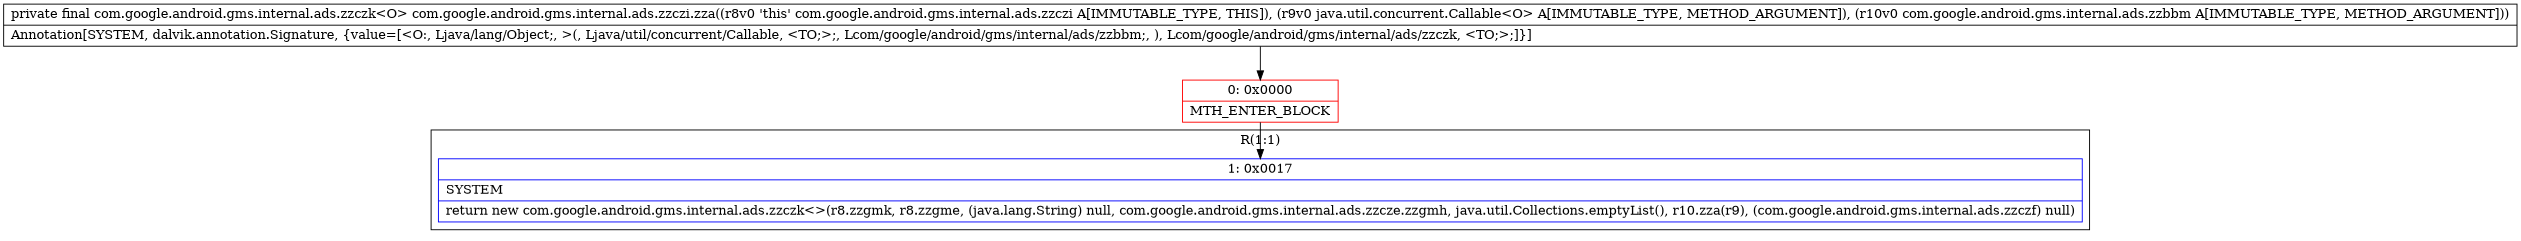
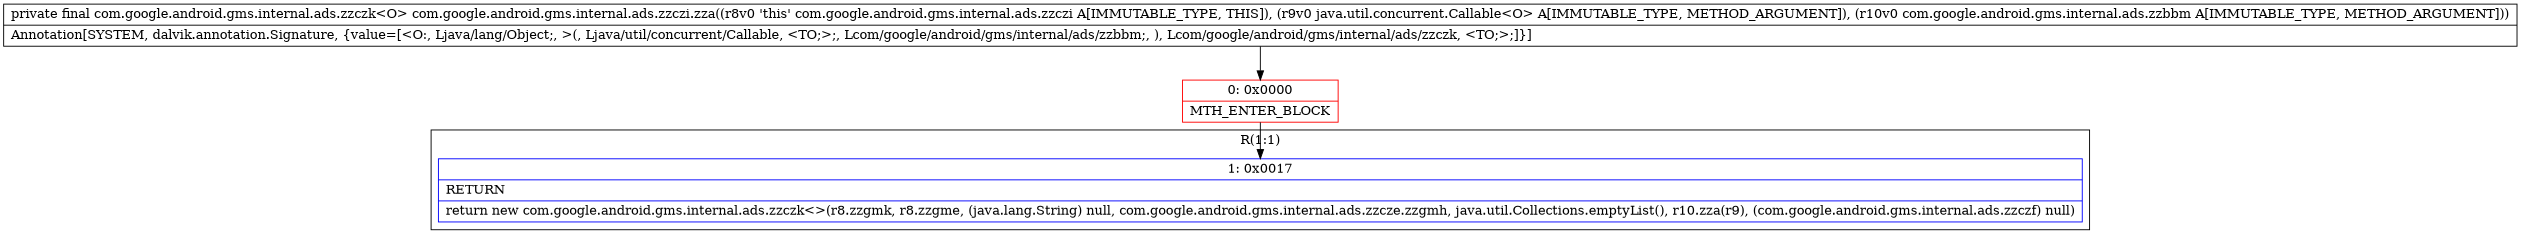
  digraph {
    node [shape=record]
-   n1 [color=blue label="{1\:\ 0x0017|SYSTEM\l|return new com.google.android.gms.internal.ads.zzczk\<\>(r8.zzgmk, r8.zzgme, (java.lang.String) null, com.google.android.gms.internal.ads.zzcze.zzgmh, java.util.Collections.emptyList(), r10.zza(r9), (com.google.android.gms.internal.ads.zzczf) null)\l}"]
+   n1 [color=blue label="{1\:\ 0x0017|RETURN\l|return new com.google.android.gms.internal.ads.zzczk\<\>(r8.zzgmk, r8.zzgme, (java.lang.String) null, com.google.android.gms.internal.ads.zzcze.zzgmh, java.util.Collections.emptyList(), r10.zza(r9), (com.google.android.gms.internal.ads.zzczf) null)\l}"]
    n2 [color=red label="{0\:\ 0x0000|MTH_ENTER_BLOCK\l}"]
    n3 [label="{private final com.google.android.gms.internal.ads.zzczk\<O\> com.google.android.gms.internal.ads.zzczi.zza((r8v0 'this' com.google.android.gms.internal.ads.zzczi A[IMMUTABLE_TYPE, THIS]), (r9v0 java.util.concurrent.Callable\<O\> A[IMMUTABLE_TYPE, METHOD_ARGUMENT]), (r10v0 com.google.android.gms.internal.ads.zzbbm A[IMMUTABLE_TYPE, METHOD_ARGUMENT]))  | Annotation[SYSTEM, dalvik.annotation.Signature, \{value=[\<O:, Ljava\/lang\/Object;, \>(, Ljava\/util\/concurrent\/Callable, \<TO;\>;, Lcom\/google\/android\/gms\/internal\/ads\/zzbbm;, ), Lcom\/google\/android\/gms\/internal\/ads\/zzczk, \<TO;\>;]\}]\l}"]
    subgraph cluster_1 {
      label="R(1:1)"
      n1
    }
    n2 -> n1
    n3 -> n2
  }
